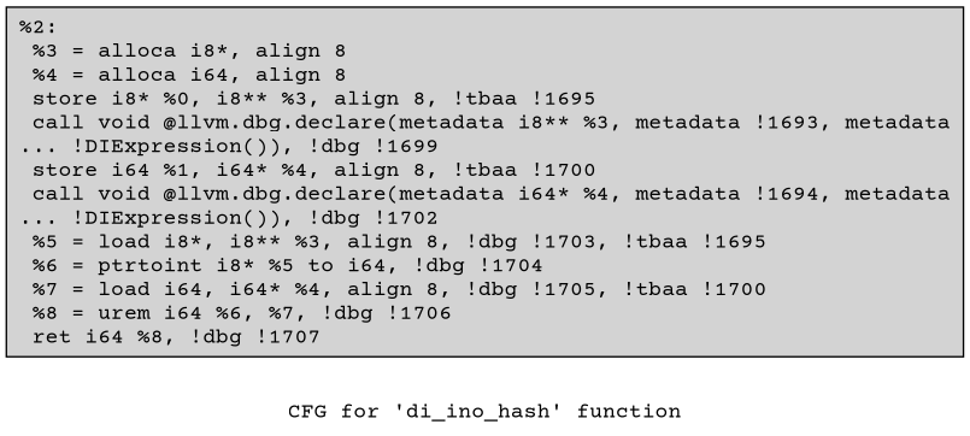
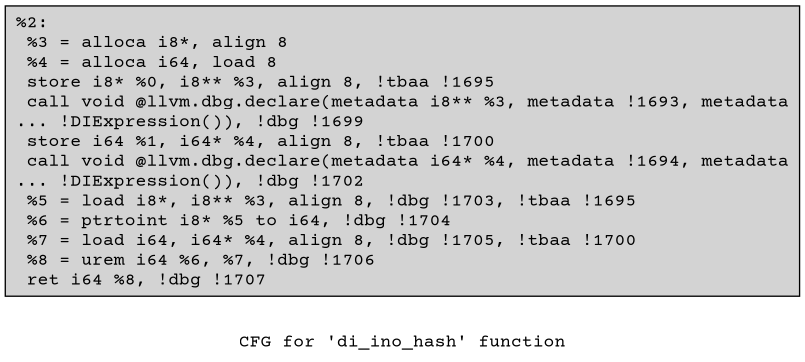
  digraph {
    label="CFG for 'di_ino_hash' function"
    fontname="Courier Prime"
-   n1 [label="{%2:\l  %3 = alloca i8*, align 8\l  %4 = alloca i64, align 8\l  store i8* %0, i8** %3, align 8, !tbaa !1695\l  call void @llvm.dbg.declare(metadata i8** %3, metadata !1693, metadata\l... !DIExpression()), !dbg !1699\l  store i64 %1, i64* %4, align 8, !tbaa !1700\l  call void @llvm.dbg.declare(metadata i64* %4, metadata !1694, metadata\l... !DIExpression()), !dbg !1702\l  %5 = load i8*, i8** %3, align 8, !dbg !1703, !tbaa !1695\l  %6 = ptrtoint i8* %5 to i64, !dbg !1704\l  %7 = load i64, i64* %4, align 8, !dbg !1705, !tbaa !1700\l  %8 = urem i64 %6, %7, !dbg !1706\l  ret i64 %8, !dbg !1707\l}" shape=record style=filled fillcolor=lightgrey fontname="Courier Prime"]
+   n1 [label="{%2:\l  %3 = alloca i8*, align 8\l  %4 = alloca i64, load 8\l  store i8* %0, i8** %3, align 8, !tbaa !1695\l  call void @llvm.dbg.declare(metadata i8** %3, metadata !1693, metadata\l... !DIExpression()), !dbg !1699\l  store i64 %1, i64* %4, align 8, !tbaa !1700\l  call void @llvm.dbg.declare(metadata i64* %4, metadata !1694, metadata\l... !DIExpression()), !dbg !1702\l  %5 = load i8*, i8** %3, align 8, !dbg !1703, !tbaa !1695\l  %6 = ptrtoint i8* %5 to i64, !dbg !1704\l  %7 = load i64, i64* %4, align 8, !dbg !1705, !tbaa !1700\l  %8 = urem i64 %6, %7, !dbg !1706\l  ret i64 %8, !dbg !1707\l}" shape=record style=filled fillcolor=lightgrey fontname="Courier Prime"]
  }
